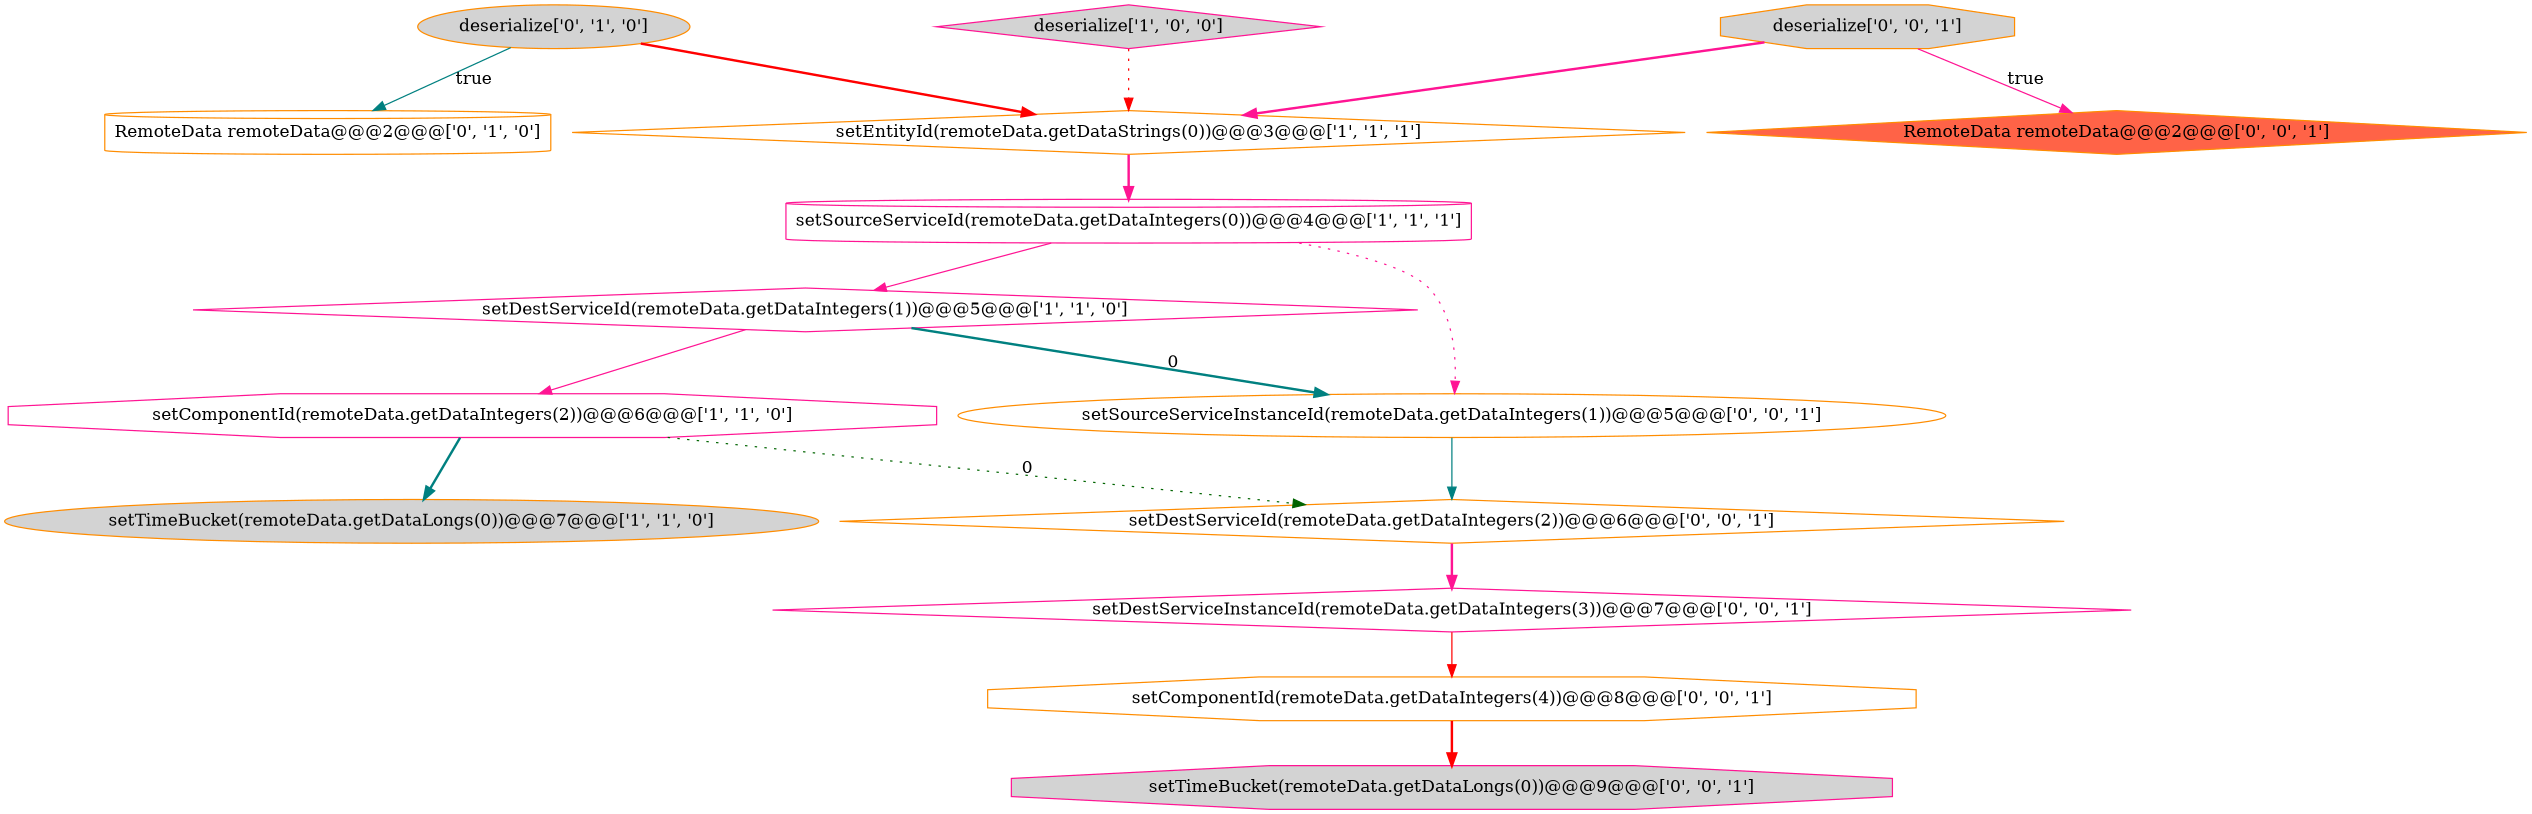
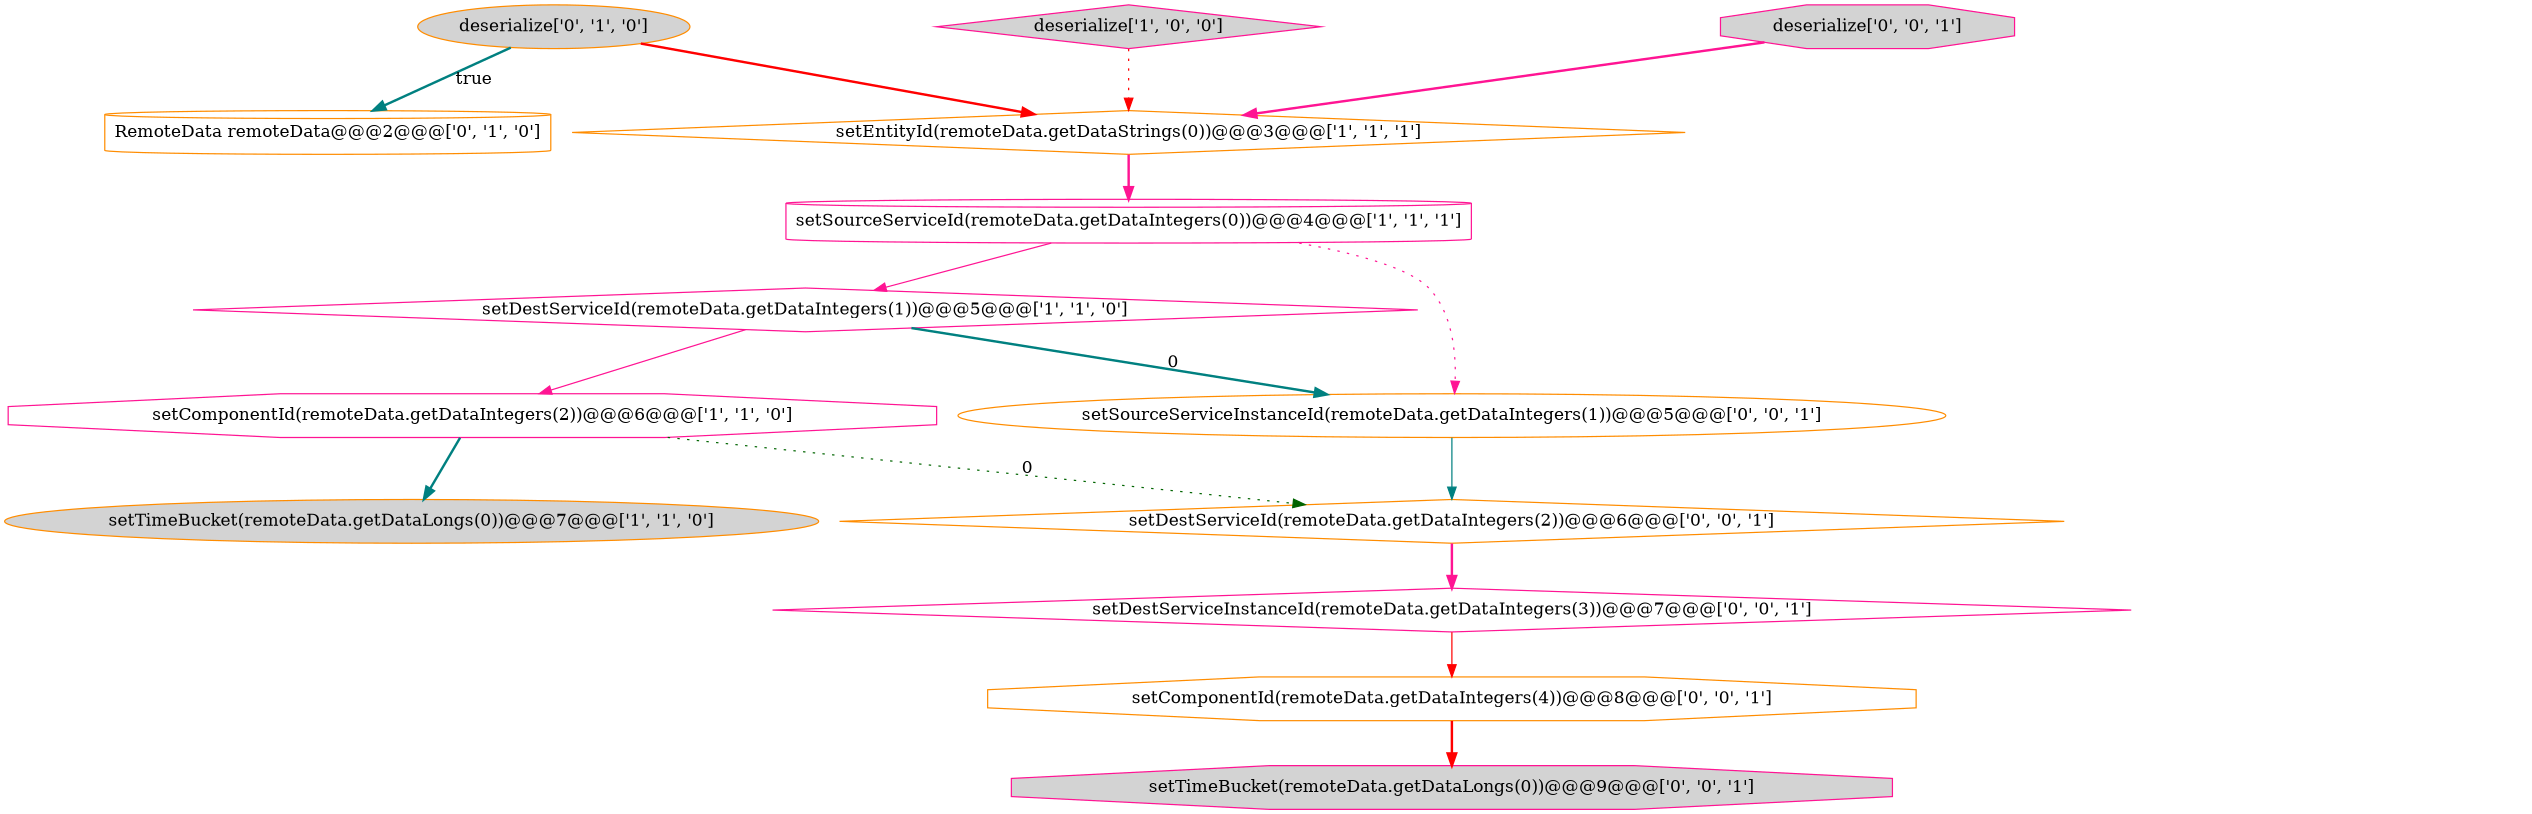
  digraph {
    node [color=darkorange fillcolor=white shape=diamond style=filled]
    edge [color=deeppink style=bold]
    n1 [color=deeppink label="setDestServiceInstanceId(remoteData.getDataIntegers(3))@@@7@@@['0', '0', '1']"]
    n2 [label="setComponentId(remoteData.getDataIntegers(4))@@@8@@@['0', '0', '1']" shape=octagon]
    n3 [color=deeppink fillcolor=lightgray label="setTimeBucket(remoteData.getDataLongs(0))@@@9@@@['0', '0', '1']" shape=octagon]
    n4 [color=deeppink label="setComponentId(remoteData.getDataIntegers(2))@@@6@@@['1', '1', '0']" shape=octagon]
    n5 [fillcolor=lightgray label="setTimeBucket(remoteData.getDataLongs(0))@@@7@@@['1', '1', '0']" shape=ellipse]
    n6 [label="setDestServiceId(remoteData.getDataIntegers(2))@@@6@@@['0', '0', '1']"]
    n7 [fillcolor=lightgray label="deserialize['0', '1', '0']" shape=ellipse]
    n8 [label="RemoteData remoteData@@@2@@@['0', '1', '0']" shape=cylinder]
    n9 [label="setEntityId(remoteData.getDataStrings(0))@@@3@@@['1', '1', '1']"]
    n10 [color=deeppink label="setSourceServiceId(remoteData.getDataIntegers(0))@@@4@@@['1', '1', '1']" shape=cylinder]
-   n11 [fillcolor=tomato label="RemoteData remoteData@@@2@@@['0', '0', '1']"]
    n12 [color=deeppink label="setDestServiceId(remoteData.getDataIntegers(1))@@@5@@@['1', '1', '0']"]
    n13 [label="setSourceServiceInstanceId(remoteData.getDataIntegers(1))@@@5@@@['0', '0', '1']" shape=ellipse]
    n14 [color=deeppink fillcolor=lightgray label="deserialize['1', '0', '0']"]
-   n15 [fillcolor=lightgray label="deserialize['0', '0', '1']" shape=octagon]
+   n15 [color=deeppink fillcolor=lightgray label="deserialize['0', '0', '1']" shape=octagon]
    n1 -> n2 [color=red style=solid]
    n2 -> n3 [color=red]
    n4 -> n5 [color=teal]
    n4 -> n6 [color=darkgreen label=0 style=dotted]
    n6 -> n1
-   n7 -> n8 [color=teal label=true style=solid]
+   n7 -> n8 [color=teal label=true]
    n7 -> n9 [color=red]
    n9 -> n10
    n10 -> n12 [style=solid]
    n10 -> n13 [style=dotted]
    n12 -> n4 [style=solid]
    n12 -> n13 [color=teal label=0]
    n13 -> n6 [color=teal style=solid]
    n14 -> n9 [color=red style=dotted]
    n15 -> n9
-   n15 -> n11 [label=true style=solid]
  }
